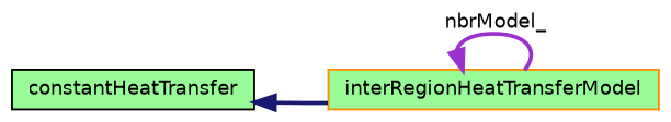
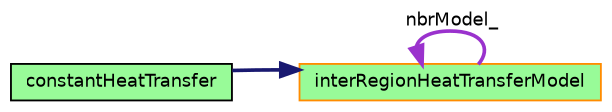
  digraph {
    rankdir=LR
    node [fillcolor=palegreen fontname=Helvetica fontsize=10 shape=record style=filled]
    edge [dir=back fontname=Helvetica fontsize=10 labelfontname=Helvetica labelfontsize=10 style=bold]
    n1 [color=black fontcolor=black height=0.2 label=constantHeatTransfer width=0.4]
    n2 [color=darkorange height=0.2 label=interRegionHeatTransferModel width=0.4]
-   n1 -> n2 [color=midnightblue]
+   n2 -> n1 [color=midnightblue]
    n2 -> n2 [color=darkorchid3 label=" nbrModel_"]
  }
